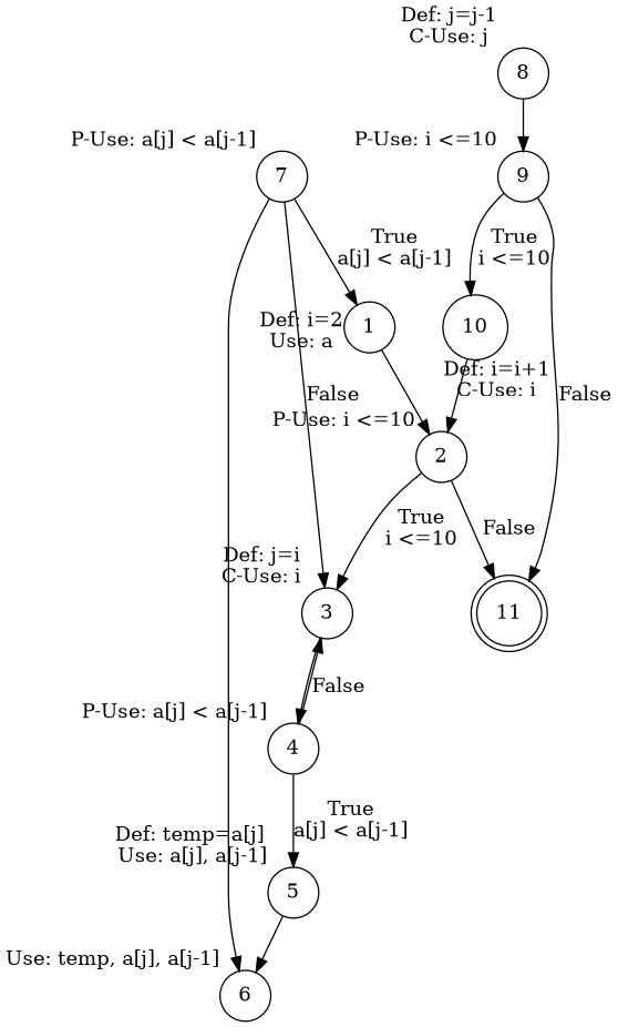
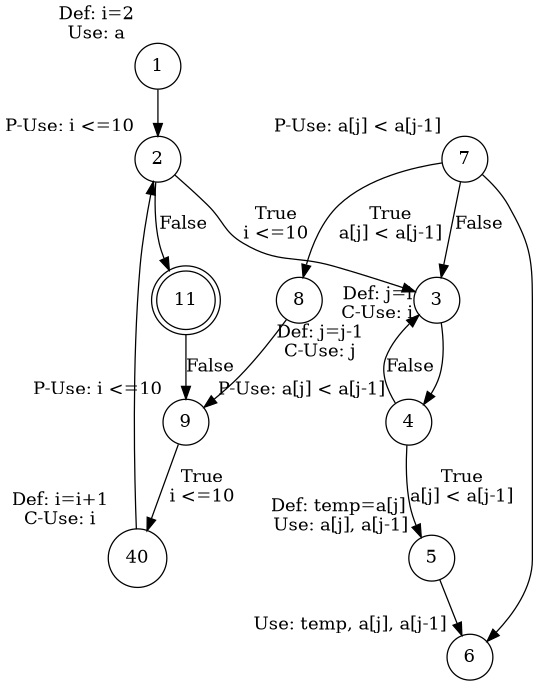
  digraph {
    rankdir=TB
    node [shape=circle xlabel="P-Use: i <=10"]
    n1 [label=1 xlabel="Def: i=2\nUse: a"]
    n2 [label=2]
    n3 [label=3 xlabel="Def: j=i\nC-Use: i"]
    n4 [label=11 shape=doublecircle xlabel=""]
    n5 [label=4 xlabel="P-Use: a[j] < a[j-1]"]
    n6 [label=5 xlabel="Def: temp=a[j]\n Use: a[j], a[j-1]"]
    n7 [label=6 xlabel="Use: temp, a[j], a[j-1]"]
    n8 [label=7 xlabel="P-Use: a[j] < a[j-1]"]
    n9 [label=8 xlabel="Def: j=j-1\nC-Use: j"]
    n10 [label=9]
-   n11 [label=10 xlabel="Def: i=i+1\nC-Use: i"]
+   n11 [label=40 xlabel="Def: i=i+1\nC-Use: i"]
    n1 -> n2
    n2 -> n3 [label="True\ni <=10"]
    n2 -> n4 [label=False]
    n3 -> n5
    n5 -> n3 [label=False]
    n5 -> n6 [label="True\na[j] < a[j-1]"]
    n6 -> n7
    n8 -> n3 [label=False]
    n8 -> n7
-   n8 -> n1 [label="True\na[j] < a[j-1]"]
+   n8 -> n9 [label="True\na[j] < a[j-1]"]
    n9 -> n10
-   n10 -> n4 [label=False]
+   n4 -> n10 [label=False]
    n10 -> n11 [label="True\ni <=10"]
    n11 -> n2
  }
